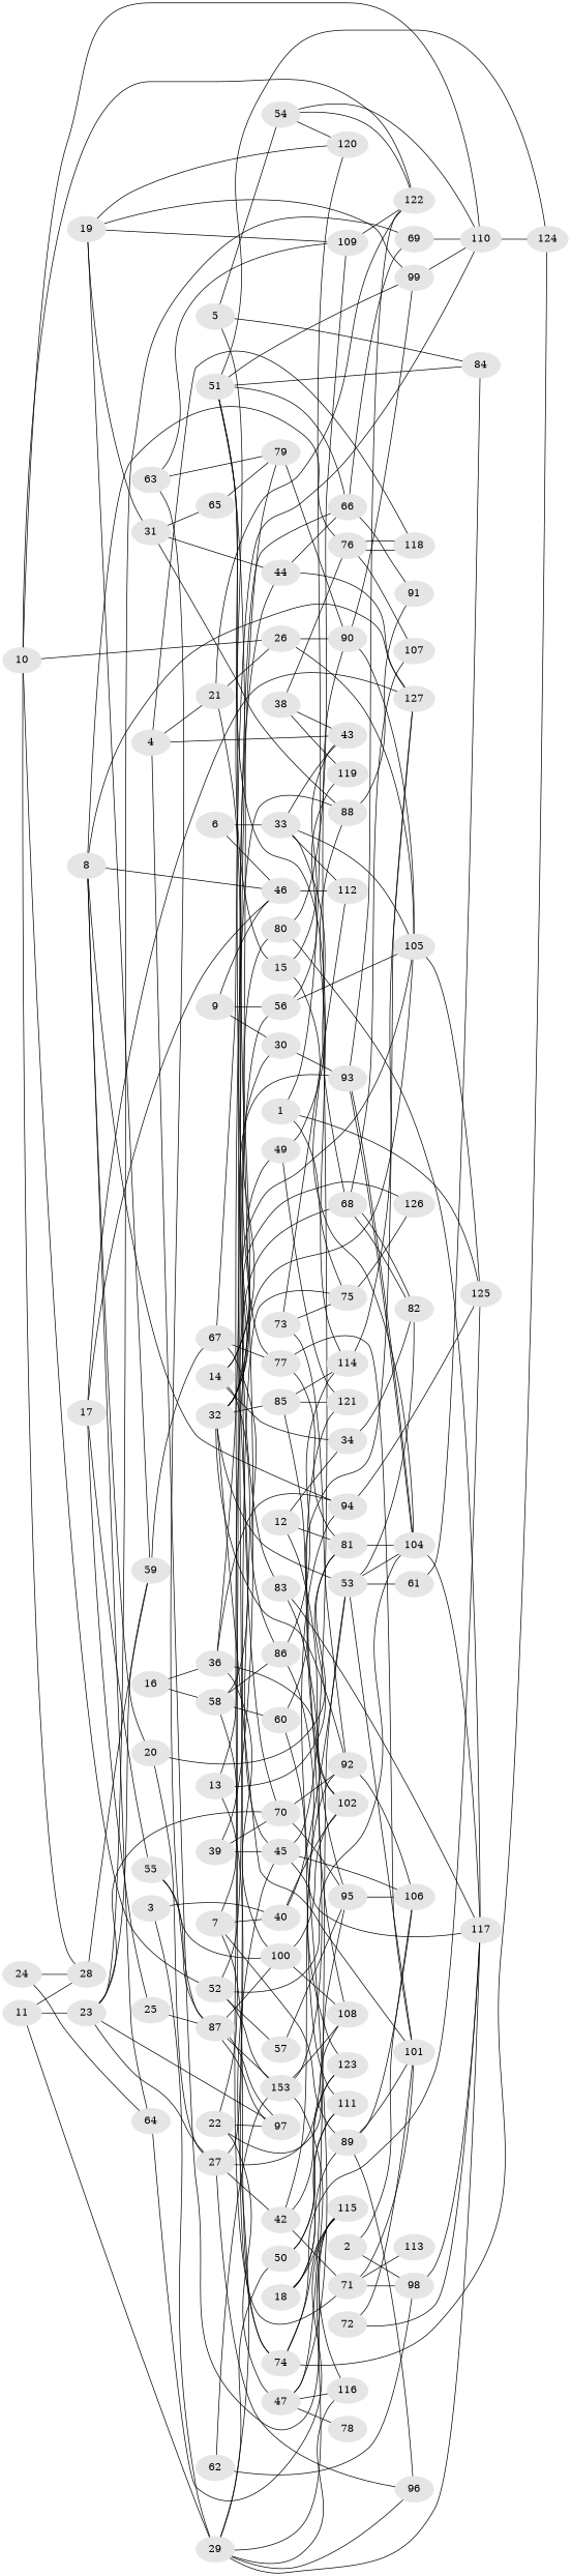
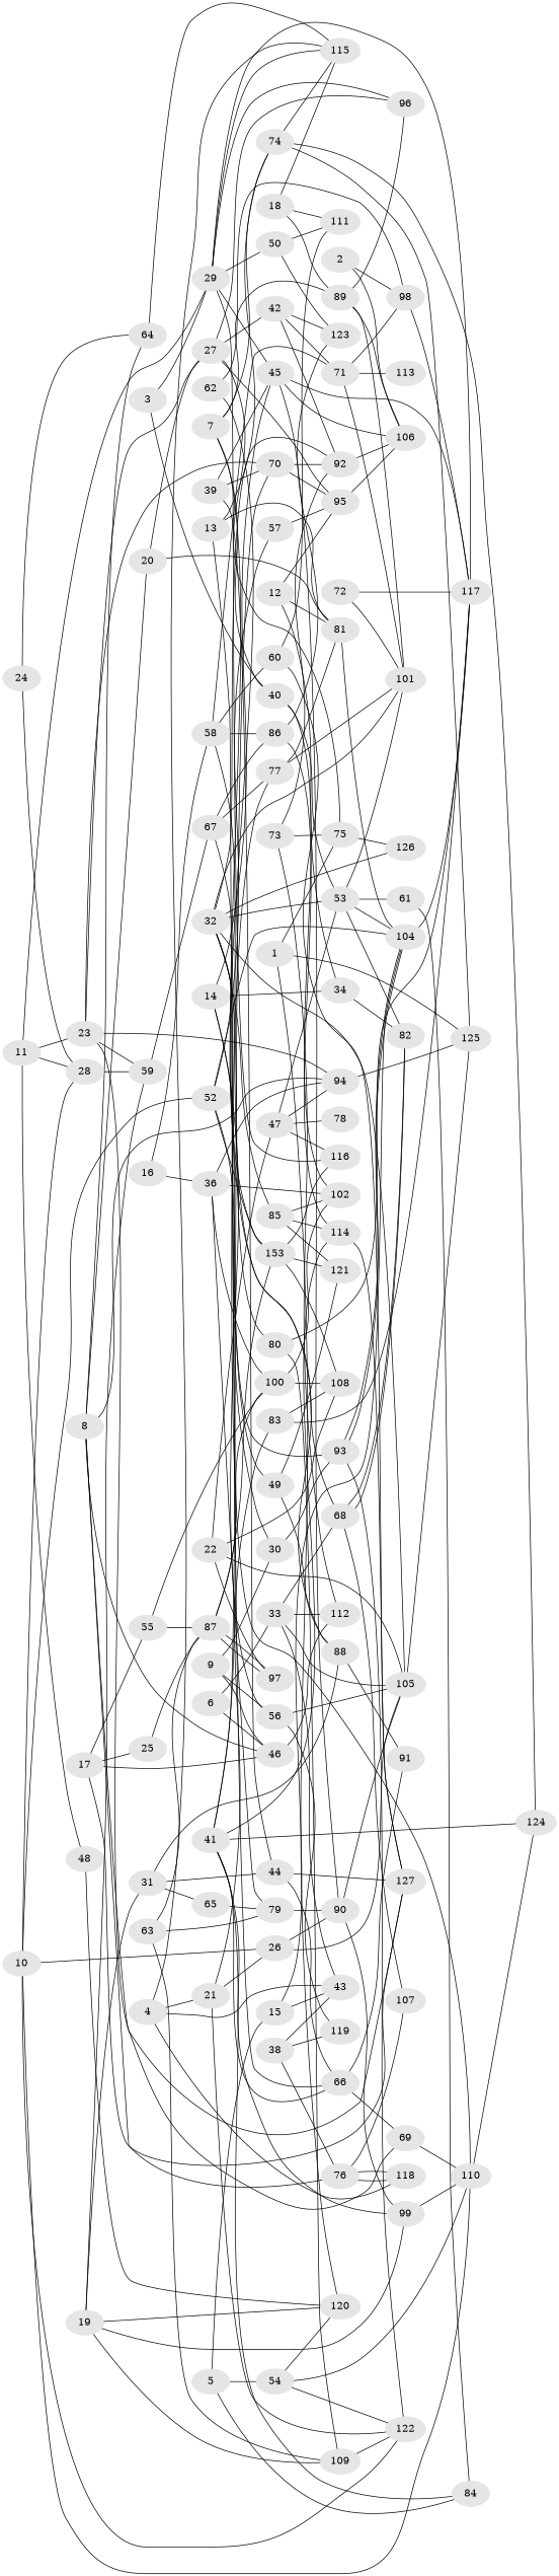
  graph {
    rankdir=LR
    node [color=gray90 style=filled]
    1
    75
    120
    125
    126
    2
    98
    106
    117
    3
    29
    40
    115
    45
    96
    50
    116
    53
    102
    4
    21
    43
    118
    26
    122
    83
    5
    15
    54
    84
    104
    110
    6
    33
    46
    105
    68
    112
    7
    74
    88
    89
    124
    91
    101
    8
    20
    64
    76
    94
    127
    81
    27
    107
    9
    30
    56
    93
    119
    10
    28
    52
    90
    59
    57
    n66 [label=153]
    11
    23
+   48
    97
    69
    70
    12
    34
    95
    82
    13
    66
    14
    49
    121
    16
    36
    58
    79
    100
    71
    60
    86
    17
    25
    55
    87
    18
    111
    19
    31
    99
    109
    44
    65
    67
    42
    108
    22
    47
    78
    92
    24
    123
    32
    80
    85
    61
    114
    38
    39
-   41 [label=51]
+   41
    77
    113
    62
    63
    72
    73
    1 -- 75
    1 -- 120
    1 -- 125
    75 -- 126
    2 -- 98
    2 -- 106
    98 -- 117
    3 -- 29
    3 -- 40
    29 -- 117
    29 -- 115
    29 -- 45
    29 -- 96
    29 -- 50
    29 -- 116
    40 -- 53
    40 -- 102
    45 -- 106
    45 -- 117
    45 -- 90
    50 -- 111
    50 -- 123
    53 -- 104
    53 -- 101
    53 -- 82
    53 -- 61
    4 -- 115
    4 -- 21
    4 -- 43
    4 -- 118
    21 -- 26
    21 -- 122
    21 -- 83
    26 -- 105
    26 -- 90
    83 -- 117
    83 -- 108
    5 -- 15
    5 -- 54
    5 -- 84
    15 -- 43
    15 -- 104
    54 -- 120
    54 -- 122
    54 -- 110
    104 -- 117
    110 -- 124
    6 -- 33
    6 -- 46
    33 -- 43
    33 -- 105
    33 -- 68
    33 -- 112
    46 -- 112
    105 -- 125
    68 -- 107
    68 -- 82
    68 -- 82
    7 -- 40
    7 -- 74
    7 -- 88
    7 -- 89
    74 -- 125
    74 -- 115
    74 -- 124
    88 -- 91
    89 -- 106
    89 -- 96
    89 -- 101
    8 -- 46
    8 -- 20
    8 -- 64
    8 -- 76
    8 -- 94
    8 -- 127
    20 -- 81
    20 -- 27
    64 -- 115
    76 -- 118
    76 -- 118
    76 -- 107
    94 -- 125
    81 -- 104
    27 -- 75
    27 -- 96
    27 -- 95
    27 -- 42
    9 -- 46
    9 -- 30
    9 -- 56
    30 -- 93
    56 -- 105
    56 -- 119
    93 -- 122
    93 -- 104
    93 -- 104
    10 -- 26
    10 -- 122
    10 -- 110
    10 -- 28
    10 -- 52
    28 -- 59
    52 -- 104
    52 -- 56
    52 -- 57
    52 -- n66
    90 -- 105
    90 -- 99
    59 -- 67
    57 -- 95
    n66 -- 116
    n66 -- 121
    n66 -- 108
    11 -- 29
    11 -- 28
    11 -- 23
+   11 -- 48
    23 -- 27
    23 -- 59
-   23 -- 97
+   23 -- 94
    23 -- 69
    23 -- 70
+   48 -- 120
    69 -- 110
    70 -- 95
    70 -- 92
    12 -- 81
    12 -- 34
    12 -- 95
    34 -- 82
    95 -- 106
    13 -- 74
    13 -- 81
    13 -- 66
    66 -- 91
    66 -- 69
    14 -- 45
    14 -- 30
    14 -- 34
    14 -- 49
    49 -- 88
    49 -- 121
    16 -- 36
    16 -- 58
    36 -- 102
    36 -- 94
    36 -- 79
    36 -- 100
    58 -- 68
    58 -- 71
    58 -- 60
    58 -- 86
    79 -- 90
    100 -- 102
    100 -- 108
    71 -- 98
    71 -- 101
    71 -- 113
    60 -- 127
    60 -- 111
    86 -- 123
    86 -- 114
    17 -- 46
    17 -- 127
    17 -- 25
    17 -- 55
    25 -- 87
    55 -- 100
    55 -- 87
    87 -- n66
    87 -- 97
    87 -- 97
    87 -- 100
    18 -- 115
    18 -- 89
    18 -- 111
    19 -- 120
    19 -- 59
    19 -- 31
    19 -- 99
    19 -- 109
    31 -- 88
    31 -- 44
    31 -- 65
    99 -- 110
    109 -- 122
    44 -- 127
    44 -- 66
    65 -- 79
    67 -- 110
    67 -- 86
    67 -- 77
    42 -- 71
    42 -- 92
    42 -- 123
    22 -- 105
    22 -- 97
    22 -- 108
    22 -- 47
    47 -- 116
    47 -- 53
    47 -- 94
    47 -- 78
    92 -- 106
    24 -- 64
    24 -- 28
    32 -- 126
    32 -- 53
    32 -- 105
    32 -- 101
    32 -- 93
    32 -- 92
    32 -- 80
    32 -- 85
    80 -- 117
    80 -- 109
    85 -- 102
    85 -- 121
    85 -- 114
    61 -- 84
    114 -- 127
    38 -- 43
    38 -- 76
    38 -- 119
    39 -- 45
    39 -- 70
    39 -- 44
    41 -- 84
    41 -- 124
    41 -- 70
    41 -- 66
    41 -- 99
    41 -- 114
    41 -- 77
    77 -- 101
    77 -- 81
    62 -- 98
    62 -- n66
    63 -- 79
    63 -- 87
    63 -- 109
    72 -- 117
    72 -- 101
    73 -- 75
    73 -- 112
    73 -- 92
  }
